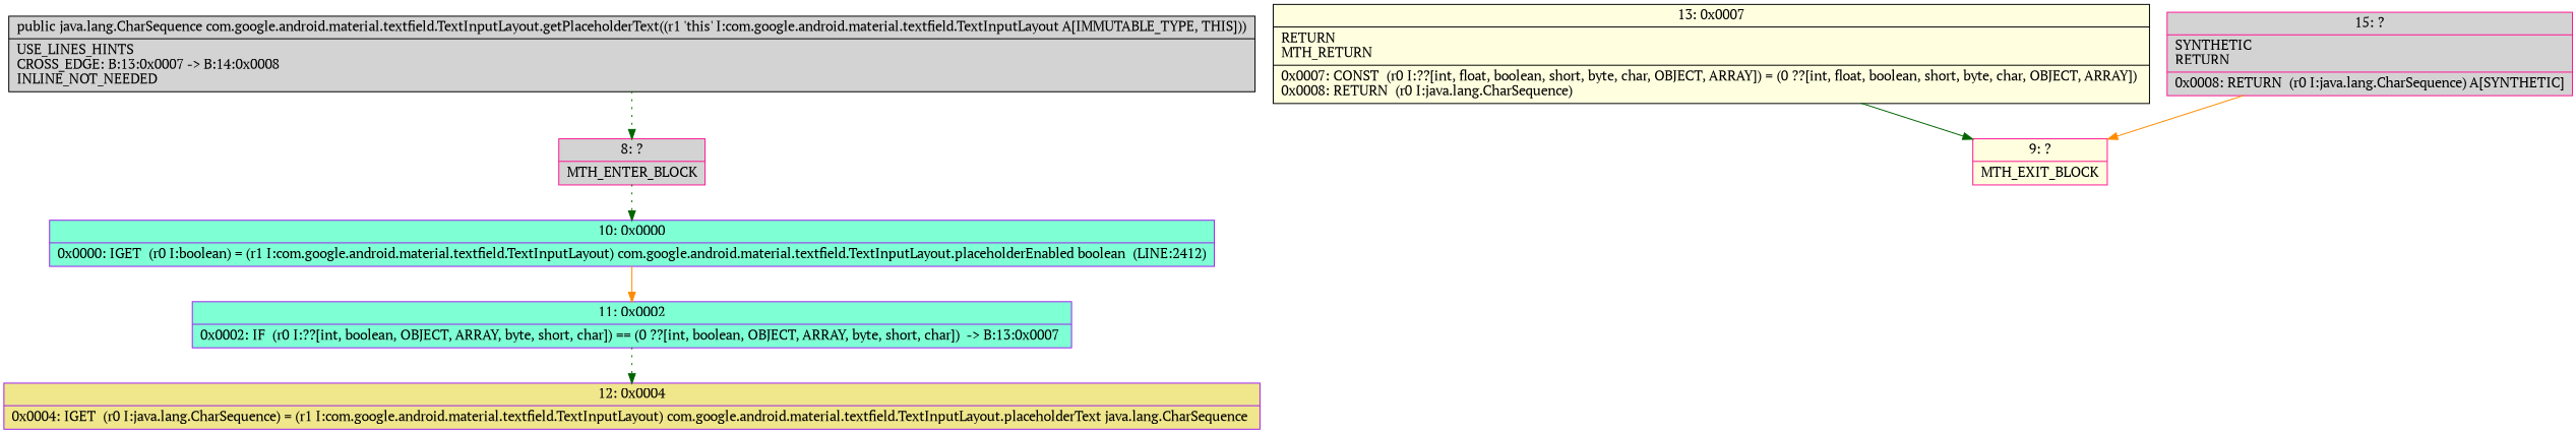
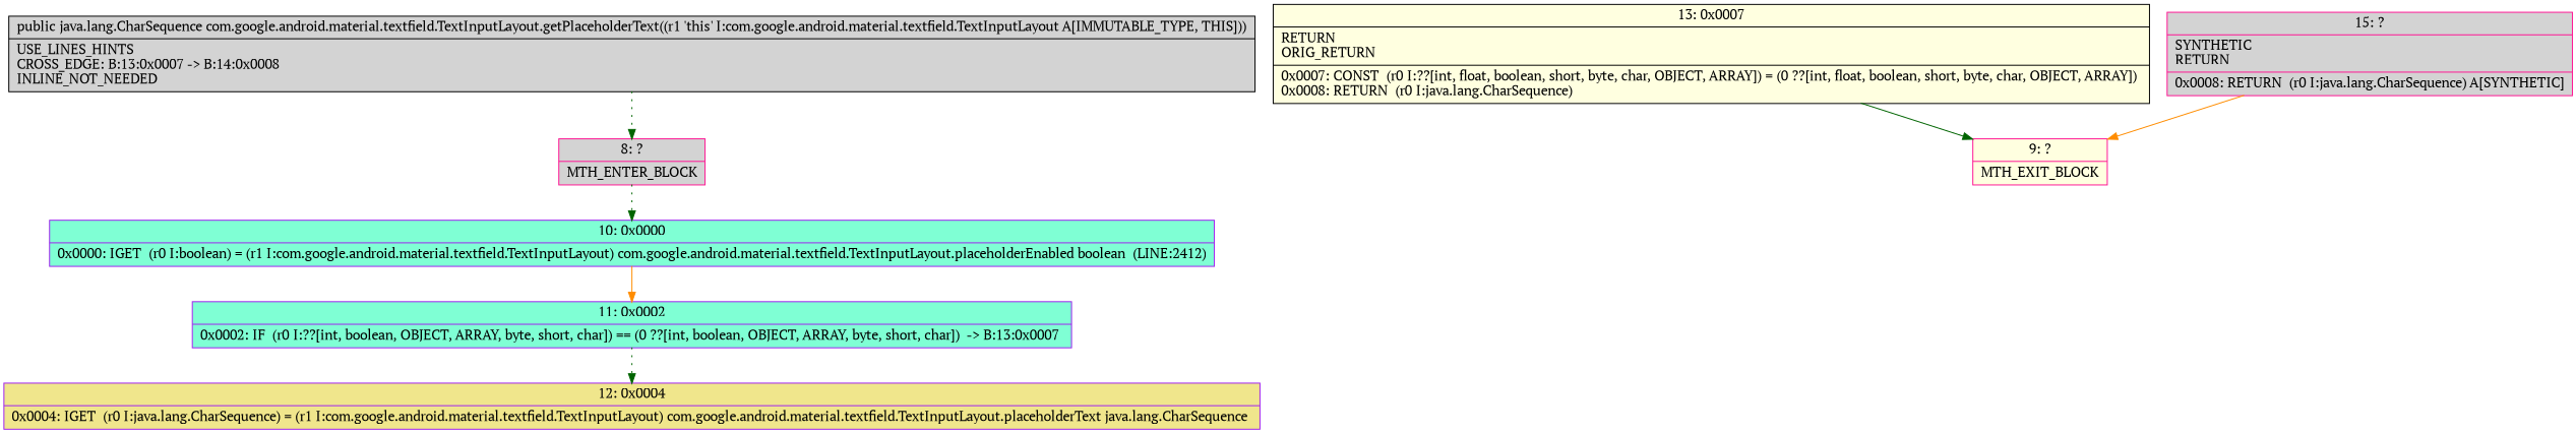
  digraph {
    fontname="PT Serif"
    node [color=deeppink fillcolor=lightgrey fontname="PT Serif" shape=record style=filled]
    edge [color=darkgreen fontname="PT Serif" style=dotted]
    n1 [label="{8\:\ ?|MTH_ENTER_BLOCK\l}"]
    n2 [color=purple fillcolor=aquamarine label="{10\:\ 0x0000|0x0000: IGET  (r0 I:boolean) = (r1 I:com.google.android.material.textfield.TextInputLayout) com.google.android.material.textfield.TextInputLayout.placeholderEnabled boolean  (LINE:2412)\l}"]
    n3 [color=purple fillcolor=aquamarine label="{11\:\ 0x0002|0x0002: IF  (r0 I:??[int, boolean, OBJECT, ARRAY, byte, short, char]) == (0 ??[int, boolean, OBJECT, ARRAY, byte, short, char])  \-\> B:13:0x0007 \l}"]
    n4 [color=purple fillcolor=khaki label="{12\:\ 0x0004|0x0004: IGET  (r0 I:java.lang.CharSequence) = (r1 I:com.google.android.material.textfield.TextInputLayout) com.google.android.material.textfield.TextInputLayout.placeholderText java.lang.CharSequence \l}"]
-   n5 [color=black fillcolor=lightyellow label="{13\:\ 0x0007|RETURN\lMTH_RETURN\l|0x0007: CONST  (r0 I:??[int, float, boolean, short, byte, char, OBJECT, ARRAY]) = (0 ??[int, float, boolean, short, byte, char, OBJECT, ARRAY]) \l0x0008: RETURN  (r0 I:java.lang.CharSequence) \l}"]
+   n5 [color=black fillcolor=lightyellow label="{13\:\ 0x0007|RETURN\lORIG_RETURN\l|0x0007: CONST  (r0 I:??[int, float, boolean, short, byte, char, OBJECT, ARRAY]) = (0 ??[int, float, boolean, short, byte, char, OBJECT, ARRAY]) \l0x0008: RETURN  (r0 I:java.lang.CharSequence) \l}"]
    n6 [fillcolor=lightyellow label="{9\:\ ?|MTH_EXIT_BLOCK\l}"]
    n7 [label="{15\:\ ?|SYNTHETIC\lRETURN\l|0x0008: RETURN  (r0 I:java.lang.CharSequence) A[SYNTHETIC]\l}"]
    n8 [color=black label="{public java.lang.CharSequence com.google.android.material.textfield.TextInputLayout.getPlaceholderText((r1 'this' I:com.google.android.material.textfield.TextInputLayout A[IMMUTABLE_TYPE, THIS]))  | USE_LINES_HINTS\lCROSS_EDGE: B:13:0x0007 \-\> B:14:0x0008\lINLINE_NOT_NEEDED\l}"]
    n1 -> n2
    n2 -> n3 [color=darkorange style=solid]
    n3 -> n4
    n5 -> n6 [style=solid]
    n7 -> n6 [color=darkorange style=solid]
    n8 -> n1
  }
